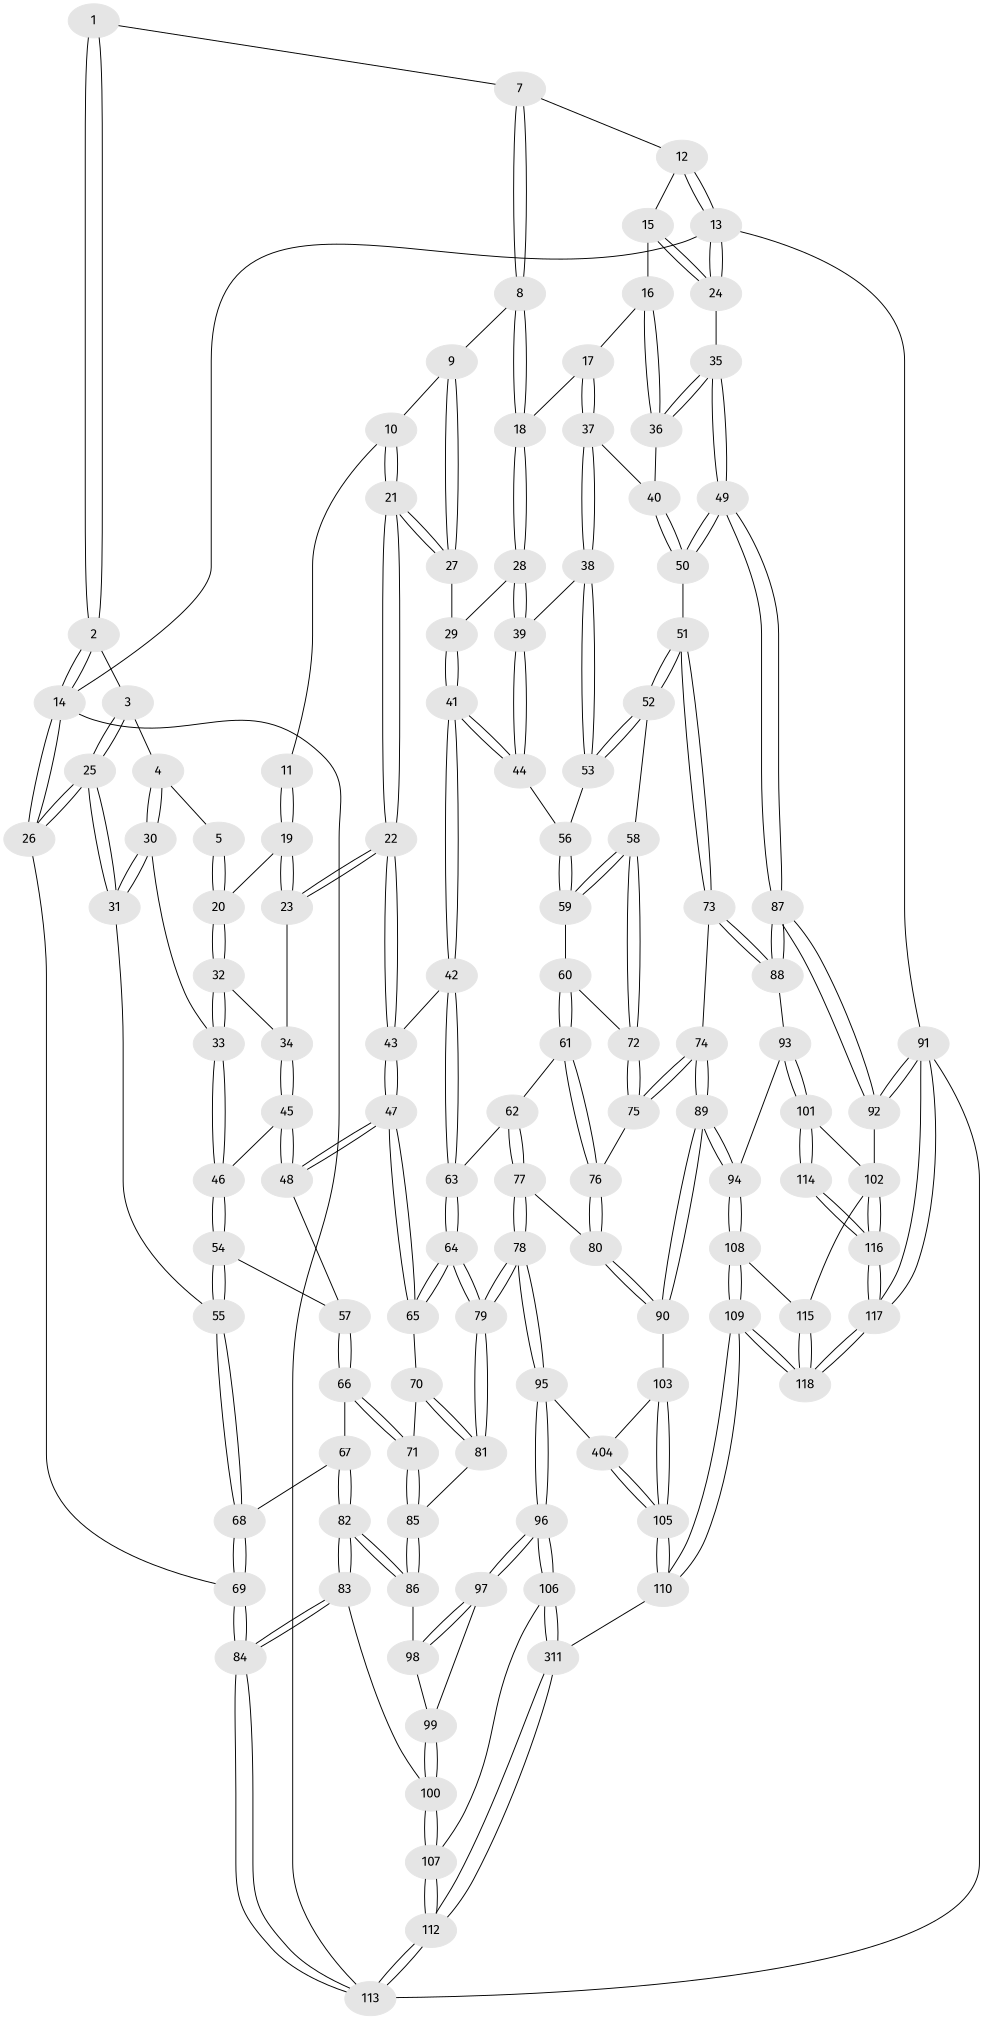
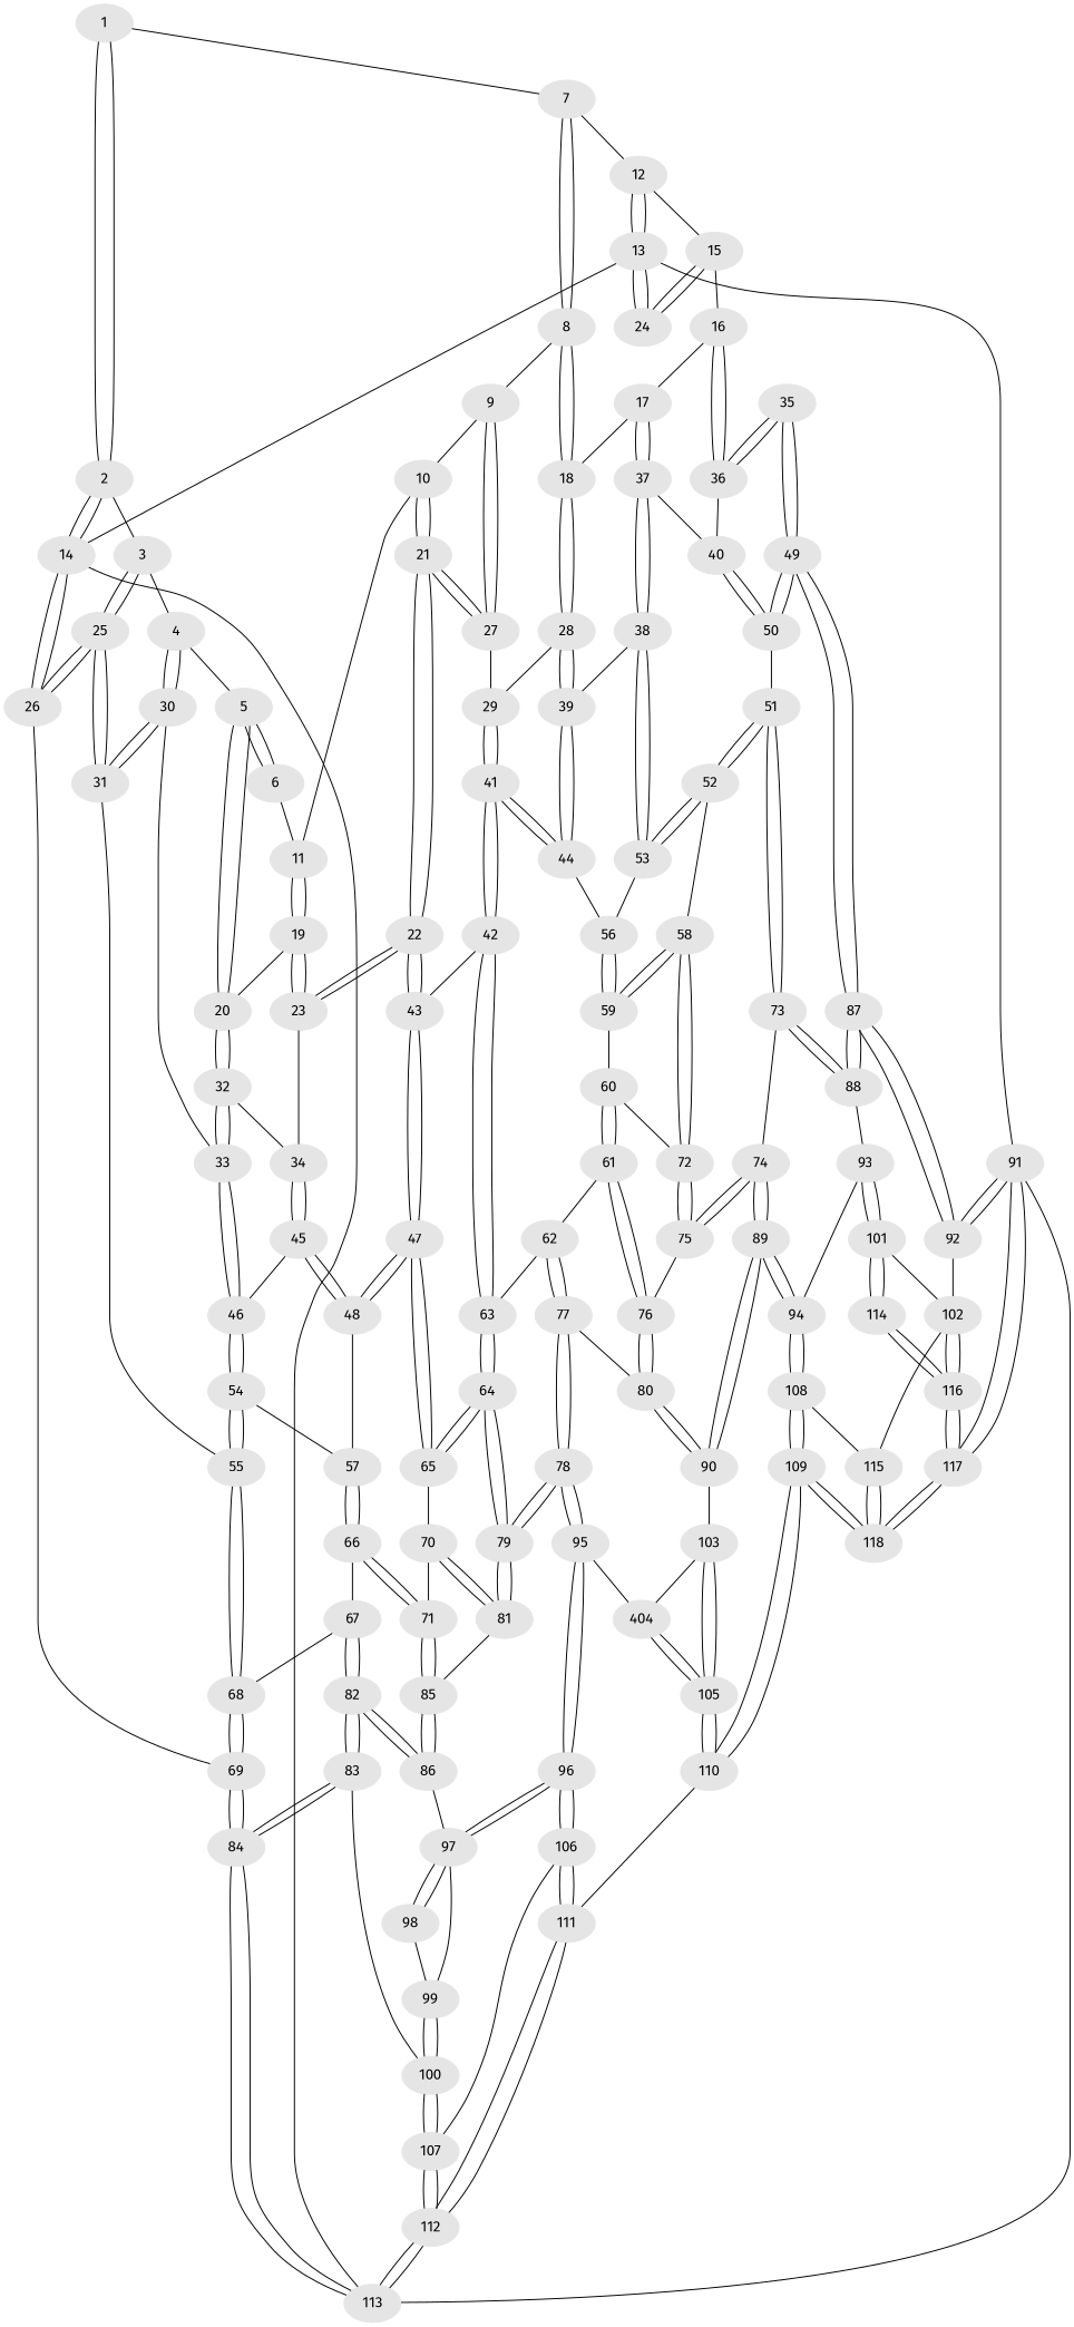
  graph {
    fontname="Fira Sans"
    node [color=gray90 fontname="Fira Sans" style=filled]
    edge [fontname="Fira Sans"]
    1
    2
    7
    3
    14
    8
    12
    4
    25
    26
    113
    5
    30
    31
+   6
    20
    33
    11
    32
    19
    9
    18
    13
    15
    10
    27
    28
    21
    29
    22
    23
    24
    91
    16
    35
    92
    117
    69
    17
    36
    37
    40
    38
    39
    34
    43
    47
    45
    49
    55
    84
    41
    44
    42
    46
    68
    54
    48
    50
    87
    53
    56
    51
    63
    64
    65
    59
    57
    70
    66
    88
    52
    73
    58
    74
    72
    60
    67
    71
    75
    61
    62
    76
    77
    80
    78
    79
    81
    82
    85
    83
    86
    89
    93
    90
    94
    95
    96
    n99 [label=404]
    103
    100
    98
    107
    99
    102
    101
    108
    105
    118
    116
    115
    114
    109
    97
    106
-   111 [label=311]
+   111
    112
    110
    1 -- 2
    1 -- 2
    1 -- 7
    2 -- 3
    2 -- 14
    2 -- 14
    7 -- 8
    7 -- 8
    7 -- 12
    3 -- 4
    3 -- 25
    3 -- 25
    14 -- 26
    14 -- 26
    14 -- 113
    8 -- 9
    8 -- 18
    8 -- 18
    12 -- 13
    12 -- 13
    12 -- 15
    4 -- 5
    4 -- 30
    4 -- 30
    25 -- 26
    25 -- 26
    25 -- 31
    25 -- 31
    26 -- 69
+   5 -- 6
+   5 -- 6
    5 -- 20
    5 -- 20
    30 -- 31
    30 -- 31
    30 -- 33
    31 -- 55
+   6 -- 11
    20 -- 32
    20 -- 32
    33 -- 46
    33 -- 46
    11 -- 19
    11 -- 19
    32 -- 33
    32 -- 33
    32 -- 34
    19 -- 20
    19 -- 23
    19 -- 23
    9 -- 10
    9 -- 27
    9 -- 27
    18 -- 28
    18 -- 28
    13 -- 14
    13 -- 24
    13 -- 24
    13 -- 91
    15 -- 24
    15 -- 24
    15 -- 16
    10 -- 11
    10 -- 21
    10 -- 21
    27 -- 29
    28 -- 29
    28 -- 39
    28 -- 39
    21 -- 27
    21 -- 27
    21 -- 22
    21 -- 22
    29 -- 41
    29 -- 41
    22 -- 23
    22 -- 23
    22 -- 43
    22 -- 43
    23 -- 34
-   24 -- 35
    91 -- 113
    91 -- 92
    91 -- 92
    91 -- 117
    91 -- 117
    16 -- 17
    16 -- 36
    16 -- 36
    35 -- 36
    35 -- 36
    35 -- 49
    35 -- 49
    92 -- 102
    117 -- 118
    117 -- 118
    69 -- 84
    69 -- 84
    17 -- 18
    17 -- 37
    17 -- 37
    36 -- 40
    37 -- 40
    37 -- 38
    37 -- 38
    40 -- 50
    40 -- 50
    38 -- 39
    38 -- 53
    38 -- 53
    39 -- 44
    39 -- 44
    34 -- 45
    34 -- 45
    43 -- 47
    43 -- 47
    47 -- 48
    47 -- 48
    47 -- 65
    47 -- 65
    45 -- 46
    45 -- 48
    45 -- 48
    49 -- 50
    49 -- 50
    49 -- 87
    49 -- 87
    55 -- 68
    55 -- 68
    84 -- 113
    84 -- 113
    41 -- 44
    41 -- 44
    41 -- 42
    41 -- 42
    44 -- 56
    42 -- 43
    42 -- 63
    42 -- 63
    46 -- 54
    46 -- 54
    68 -- 69
    68 -- 69
    54 -- 55
    54 -- 55
    54 -- 57
    48 -- 57
    50 -- 51
    87 -- 92
    87 -- 92
    87 -- 88
    87 -- 88
    53 -- 56
    56 -- 59
    56 -- 59
    51 -- 52
    51 -- 52
    51 -- 73
    51 -- 73
    63 -- 64
    63 -- 64
    64 -- 65
    64 -- 65
    64 -- 79
    64 -- 79
    65 -- 70
    59 -- 60
    57 -- 66
    57 -- 66
    70 -- 71
    70 -- 81
    70 -- 81
    66 -- 67
    66 -- 71
    66 -- 71
    88 -- 93
    52 -- 53
    52 -- 53
    52 -- 58
    73 -- 88
    73 -- 88
    73 -- 74
    58 -- 59
    58 -- 59
    58 -- 72
    58 -- 72
    74 -- 75
    74 -- 75
    74 -- 89
    74 -- 89
    72 -- 75
    72 -- 75
    60 -- 72
    60 -- 61
    60 -- 61
    67 -- 68
    67 -- 82
    67 -- 82
    71 -- 85
    71 -- 85
    75 -- 76
    61 -- 62
    61 -- 76
    61 -- 76
    62 -- 63
    62 -- 77
    62 -- 77
    76 -- 80
    76 -- 80
    77 -- 80
    77 -- 78
    77 -- 78
    80 -- 90
    80 -- 90
    78 -- 79
    78 -- 79
    78 -- 95
    78 -- 95
    79 -- 81
    79 -- 81
    81 -- 85
    82 -- 83
    82 -- 83
    82 -- 86
    82 -- 86
    85 -- 86
    85 -- 86
    83 -- 84
    83 -- 84
    83 -- 100
-   86 -- 98
+   86 -- 97
    89 -- 90
    89 -- 90
    89 -- 94
    89 -- 94
    93 -- 94
    93 -- 101
    93 -- 101
    90 -- 103
    94 -- 108
    94 -- 108
    95 -- 96
    95 -- 96
    95 -- n99
    96 -- 97
    96 -- 97
    96 -- 106
    96 -- 106
    n99 -- 105
    n99 -- 105
    103 -- n99
    103 -- 105
    103 -- 105
    100 -- 107
    100 -- 107
    98 -- 99
    107 -- 112
    107 -- 112
    99 -- 100
    99 -- 100
    102 -- 116
    102 -- 116
    102 -- 115
    101 -- 102
    101 -- 114
    101 -- 114
    108 -- 115
    108 -- 109
    108 -- 109
    105 -- 110
    105 -- 110
    116 -- 117
    116 -- 117
    115 -- 118
    115 -- 118
    114 -- 116
    114 -- 116
    109 -- 118
    109 -- 118
    109 -- 110
    109 -- 110
    97 -- 98
    97 -- 98
    97 -- 99
    106 -- 107
    106 -- 111
    106 -- 111
    111 -- 112
    111 -- 112
    112 -- 113
    112 -- 113
    110 -- 111
  }
